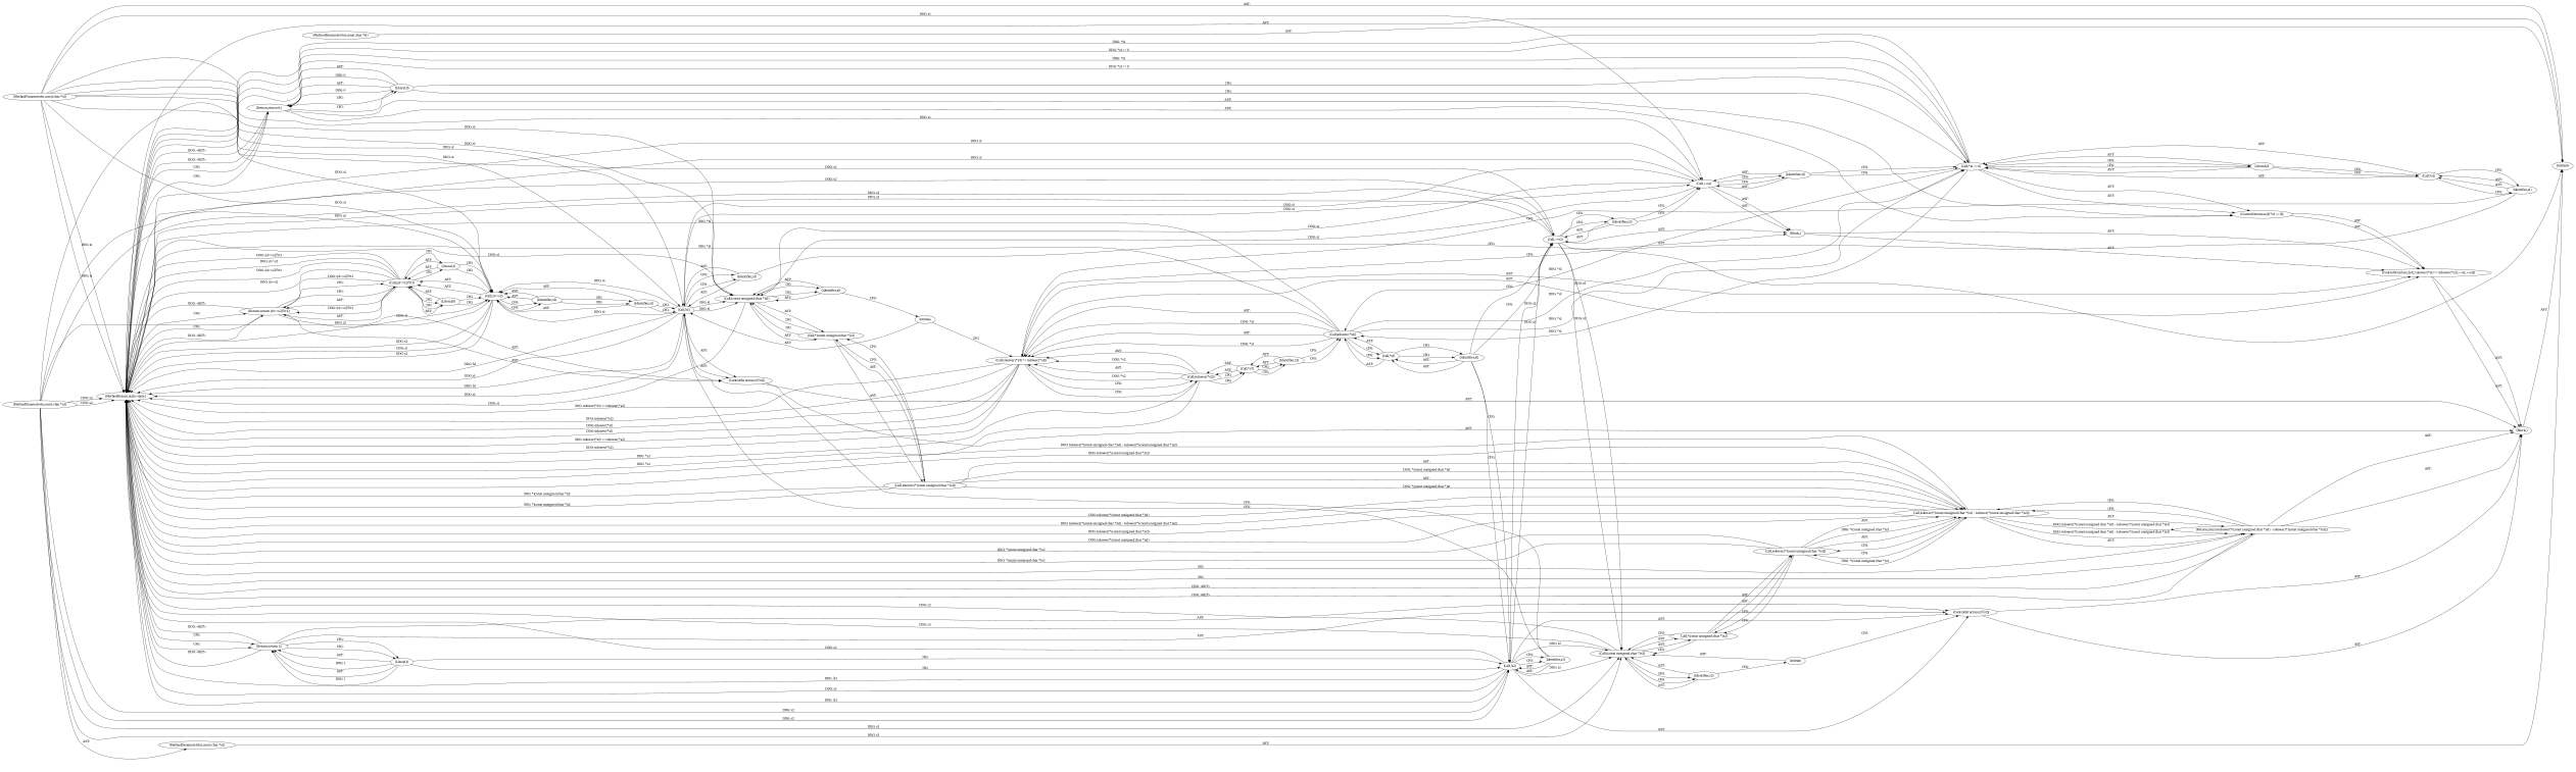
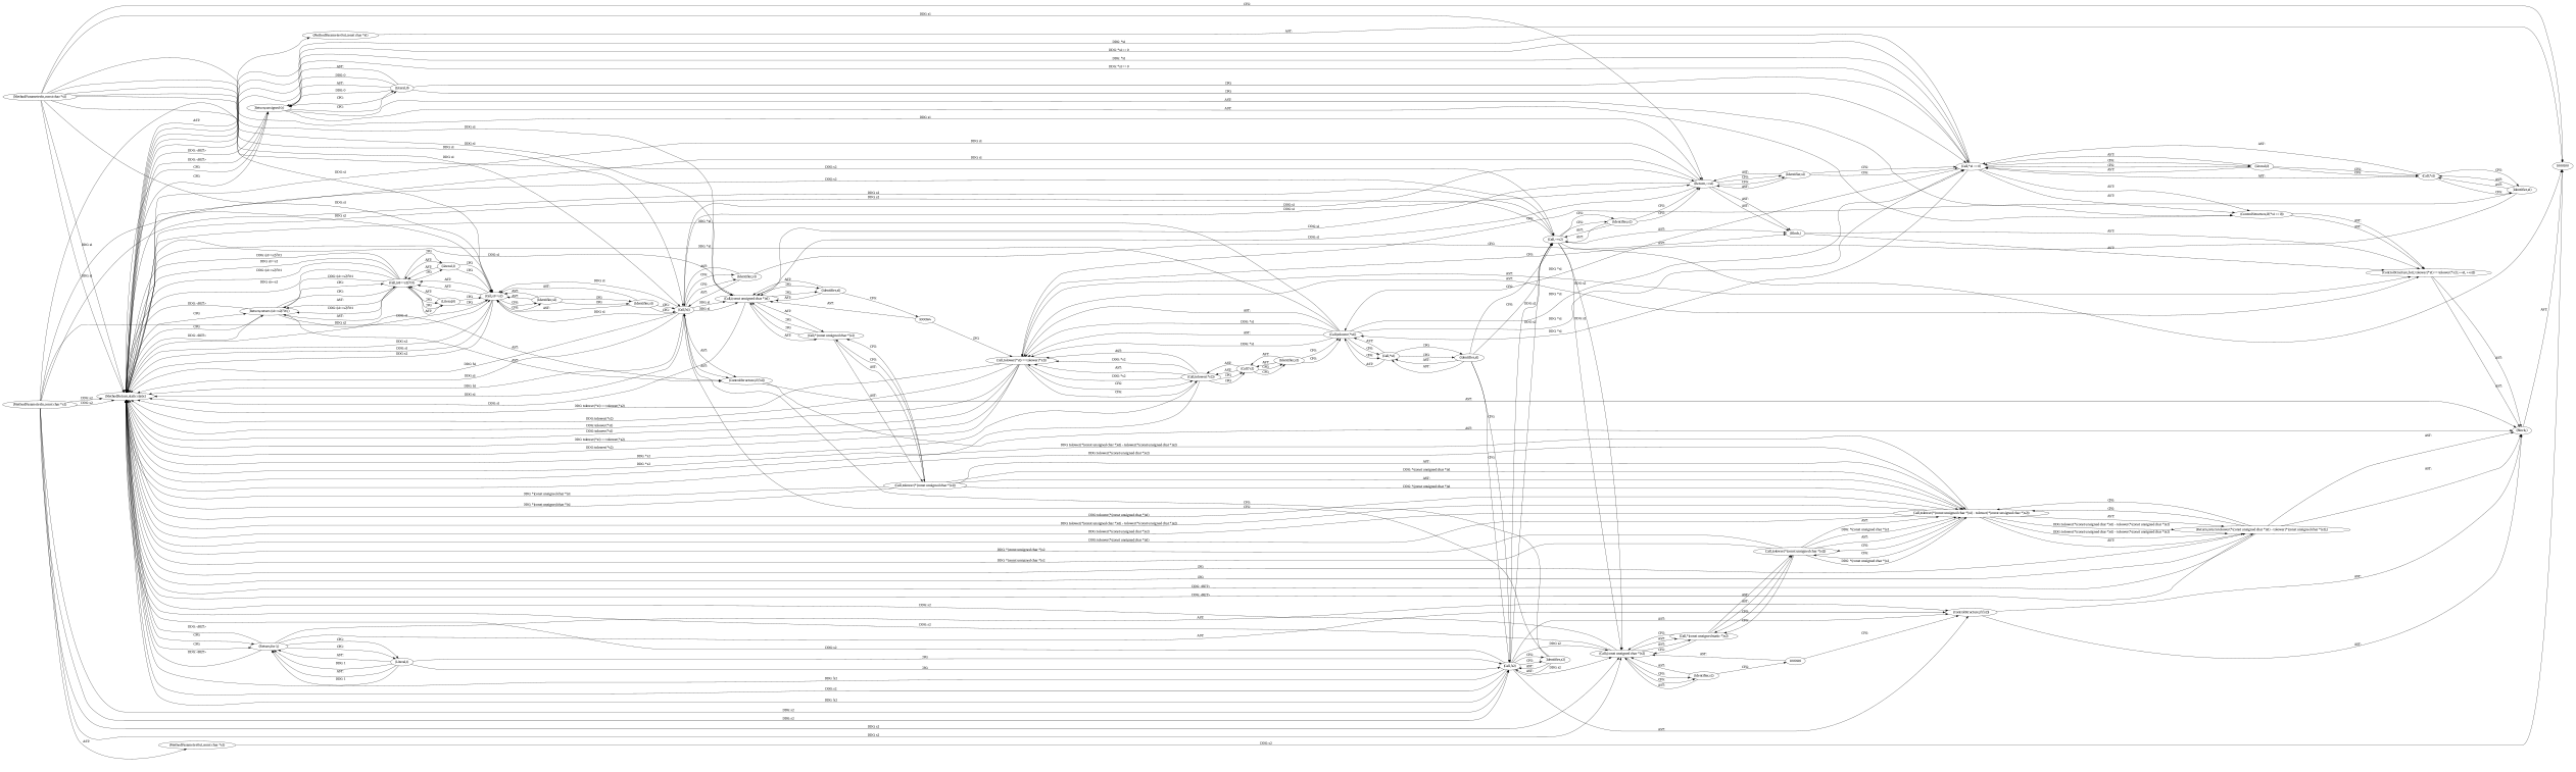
  digraph {
    fontname=Merriweather
    rankdir=LR
    node [fontname=Merriweather]
    edge [fontname=Merriweather]
    n1 [label="(MethodReturn,static static)"]
-   n2 [label="(Return,return (s9==s2)?0:1;)"]
-   n3 [label="(Return,return 1;)"]
-   n4 [label="(Return,return 0;)"]
+   n2 [label="(Return,return (s1==s2)?0:1;)"]
+   n3 [label="(Return,for 1;)"]
+   n4 [label="(Return,unsigned 0;)"]
    n5 [label="(Return,return tolower(*(const unsigned char *)s1) - tolower(*(const unsigned char *)s2);)"]
    1000100
    n7 [label="(ControlStructure,if (!s1))"]
-   n8 [label="(Call,(s1==s2)?0:1)"]
+   n8 [label="(Call,(s8==s2)?0:1)"]
    n9 [label="(ControlStructure,if (!s2))"]
    n10 [label="(Literal,1)"]
    n11 [label="(ControlStructure,if(*s1 == 0))"]
    n12 [label="(Literal,0)"]
    n13 [label="(Block,)"]
    n14 [label="(Call,tolower(*(const unsigned char *)s1) - tolower(*(const unsigned char *)s2))"]
    n15 [label="(MethodParameterIn,const char *s1)"]
    n16 [label="(Call,s1==s2)"]
    n17 [label="(Call,!s1)"]
-   n18 [label="(Call,++s1)"]
+   n18 [label="(Return,++s1)"]
    n19 [label="(Call,(const unsigned char *)s1)"]
    n20 [label="(Identifier,s2)"]
    n21 [label="(Identifier,s1)"]
    n22 [label="(Block,)"]
    n23 [label="(Identifier,s1)"]
    n24 [label="(Call,*(const unsigned char *)s1)"]
    n25 [label="(Identifier,s1)"]
    n26 [label="(MethodParameterOut,const char *s1)"]
    n27 [label="(MethodParameterIn,const char *s2)"]
    n28 [label="(Call,!s2)"]
    n29 [label="(Call,++s2)"]
    n30 [label="(Call,(const unsigned char *)s2)"]
    n31 [label="(MethodParameterOut,const char *s2)"]
    n32 [label="(Identifier,s2)"]
    n33 [label="(Identifier,s2)"]
-   n34 [label="(Call,*(const unsigned char *)s2)"]
+   n34 [label="(Call,*(const unsigned static *)s2)"]
    n35 [label="(Identifier,s2)"]
    n36 [label="(Literal,0)"]
    n37 [label="(Literal,1)"]
    n38 [label="(Identifier,s1)"]
    n39 [label="(ControlStructure,for(; tolower(*s1) == tolower(*s2); ++s1, ++s2))"]
    n40 [label="(Call,*s1)"]
    n41 [label="(Identifier,s1)"]
    n42 [label="(Call,tolower(*s1))"]
-   n43 [label="(Call,tolower(*s9) == tolower(*s2))"]
+   n43 [label="(Call,tolower(*s1) == tolower(*s2))"]
    n44 [label="(Call,*s1 == 0)"]
    n45 [label="(Call,tolower(*s2))"]
-   n46 [label="(Call,*s7)"]
+   n46 [label="(Call,*s2)"]
    n47 [label="(Identifier,s2)"]
    n48 [label="(Literal,0)"]
    n49 [label="(Call,*s1)"]
    n50 [label="(Identifier,s1)"]
    n51 [label="(Call,tolower(*(const unsigned char *)s1))"]
    1000144
    n53 [label="(Call,tolower(*(const unsigned char *)s2))"]
    1000149
    n1 -> n2 [label="CFG: "]
    n1 -> n2 [label="CFG: "]
    n1 -> n3 [label="CFG: "]
    n1 -> n3 [label="CFG: "]
    n1 -> n4 [label="CFG: "]
    n1 -> n4 [label="CFG: "]
    n1 -> n5 [label="CFG: "]
    n1 -> n5 [label="CFG: "]
-   n1 -> 1000100 [label="AST: "]
+   n1 -> n26 [label="AST: "]
    n2 -> n1 [label="DDG: <RET>"]
    n2 -> n1 [label="DDG: <RET>"]
    n2 -> n7 [label="AST: "]
    n2 -> n7 [label="AST: "]
    n2 -> n8 [label="CFG: "]
    n2 -> n8 [label="CFG: "]
    n3 -> n1 [label="DDG: <RET>"]
    n3 -> n1 [label="DDG: <RET>"]
    n3 -> n9 [label="AST: "]
    n3 -> n9 [label="AST: "]
    n3 -> n10 [label="CFG: "]
    n3 -> n10 [label="CFG: "]
    n4 -> n1 [label="DDG: <RET>"]
    n4 -> n1 [label="DDG: <RET>"]
    n4 -> n11 [label="AST: "]
    n4 -> n11 [label="AST: "]
    n4 -> n12 [label="CFG: "]
    n4 -> n12 [label="CFG: "]
    n5 -> n1 [label="DDG: <RET>"]
    n5 -> n1 [label="DDG: <RET>"]
    n5 -> n13 [label="AST: "]
    n5 -> n13 [label="AST: "]
    n5 -> n14 [label="CFG: "]
    n5 -> n14 [label="CFG: "]
    n7 -> n13 [label="AST: "]
    n7 -> n13 [label="AST: "]
    n8 -> n1 [label="DDG: (s1==s2)?0:1"]
    n8 -> n1 [label="DDG: s1==s2"]
    n8 -> n1 [label="DDG: (s1==s2)?0:1"]
    n8 -> n1 [label="DDG: s1==s2"]
    n8 -> n2 [label="AST: "]
    n8 -> n2 [label="DDG: (s1==s2)?0:1"]
    n8 -> n2 [label="AST: "]
    n8 -> n2 [label="DDG: (s1==s2)?0:1"]
    n8 -> n36 [label="CFG: "]
    n8 -> n36 [label="CFG: "]
    n8 -> n37 [label="CFG: "]
    n8 -> n37 [label="CFG: "]
    n9 -> n13 [label="AST: "]
    n9 -> n13 [label="AST: "]
    n10 -> n3 [label="AST: "]
    n10 -> n3 [label="DDG: 1"]
    n10 -> n3 [label="AST: "]
    n10 -> n3 [label="DDG: 1"]
    n10 -> n28 [label="CFG: "]
    n10 -> n28 [label="CFG: "]
    n11 -> n39 [label="AST: "]
    n11 -> n39 [label="AST: "]
    n12 -> n4 [label="AST: "]
    n12 -> n4 [label="DDG: 0"]
    n12 -> n4 [label="AST: "]
    n12 -> n4 [label="DDG: 0"]
    n12 -> n44 [label="CFG: "]
    n12 -> n44 [label="CFG: "]
    n13 -> 1000100 [label="AST: "]
    n14 -> n1 [label="DDG: tolower(*(const unsigned char *)s1)"]
    n14 -> n1 [label="DDG: tolower(*(const unsigned char *)s1) - tolower(*(const unsigned char *)s2)"]
    n14 -> n1 [label="DDG: tolower(*(const unsigned char *)s2)"]
    n14 -> n1 [label="DDG: tolower(*(const unsigned char *)s1)"]
    n14 -> n1 [label="DDG: tolower(*(const unsigned char *)s1) - tolower(*(const unsigned char *)s2)"]
    n14 -> n1 [label="DDG: tolower(*(const unsigned char *)s2)"]
    n14 -> n5 [label="AST: "]
    n14 -> n5 [label="DDG: tolower(*(const unsigned char *)s1) - tolower(*(const unsigned char *)s2)"]
    n14 -> n5 [label="AST: "]
    n14 -> n5 [label="DDG: tolower(*(const unsigned char *)s1) - tolower(*(const unsigned char *)s2)"]
    n14 -> n53 [label="CFG: "]
    n14 -> n53 [label="CFG: "]
    n15 -> n1 [label="DDG: s1"]
    n15 -> n1 [label="DDG: s1"]
-   n15 -> 1000100 [label="AST: "]
+   n15 -> 1000100 [label="CFG: "]
    n15 -> n16 [label="DDG: s1"]
    n15 -> n16 [label="DDG: s1"]
    n15 -> n17 [label="DDG: s1"]
    n15 -> n17 [label="DDG: s1"]
    n15 -> n18 [label="DDG: s1"]
    n15 -> n18 [label="DDG: s1"]
    n15 -> n19 [label="DDG: s1"]
    n15 -> n19 [label="DDG: s1"]
    n16 -> n1 [label="DDG: s1"]
    n16 -> n1 [label="DDG: s2"]
    n16 -> n1 [label="DDG: s1"]
    n16 -> n1 [label="DDG: s2"]
    n16 -> n8 [label="AST: "]
    n16 -> n8 [label="AST: "]
    n16 -> n20 [label="CFG: "]
    n16 -> n20 [label="CFG: "]
    n17 -> n1 [label="DDG: !s1"]
    n17 -> n1 [label="DDG: s1"]
    n17 -> n1 [label="DDG: !s1"]
    n17 -> n1 [label="DDG: s1"]
    n17 -> n7 [label="AST: "]
    n17 -> n7 [label="AST: "]
    n17 -> n16 [label="DDG: s1"]
    n17 -> n16 [label="DDG: s1"]
    n17 -> n18 [label="DDG: s1"]
    n17 -> n18 [label="DDG: s1"]
    n17 -> n19 [label="DDG: s1"]
    n17 -> n19 [label="DDG: s1"]
    n17 -> n21 [label="CFG: "]
    n17 -> n21 [label="CFG: "]
    n18 -> n1 [label="DDG: s1"]
    n18 -> n1 [label="DDG: s1"]
    n18 -> n19 [label="DDG: s1"]
    n18 -> n19 [label="DDG: s1"]
    n18 -> n22 [label="AST: "]
    n18 -> n22 [label="AST: "]
    n18 -> n23 [label="CFG: "]
    n18 -> n23 [label="CFG: "]
    n19 -> n1 [label="DDG: s1"]
    n19 -> n1 [label="DDG: s1"]
    n19 -> n24 [label="AST: "]
    n19 -> n24 [label="AST: "]
    n19 -> n25 [label="CFG: "]
    n19 -> n25 [label="CFG: "]
    n20 -> n16 [label="AST: "]
    n20 -> n16 [label="AST: "]
    n20 -> n38 [label="CFG: "]
    n20 -> n38 [label="CFG: "]
    n21 -> 1000100 [label="CFG: "]
    n21 -> n17 [label="AST: "]
    n21 -> n17 [label="AST: "]
    n22 -> n39 [label="AST: "]
    n22 -> n39 [label="AST: "]
    n23 -> n18 [label="AST: "]
    n23 -> n18 [label="AST: "]
    n23 -> n44 [label="CFG: "]
    n23 -> n44 [label="CFG: "]
    n24 -> n19 [label="CFG: "]
    n24 -> n19 [label="CFG: "]
    n24 -> n51 [label="AST: "]
    n24 -> n51 [label="AST: "]
    n25 -> n19 [label="AST: "]
    n25 -> n19 [label="AST: "]
    n25 -> 1000144 [label="CFG: "]
    n26 -> 1000100 [label="AST: "]
    n27 -> n1 [label="DDG: s2"]
    n27 -> n1 [label="DDG: s2"]
    n27 -> n16 [label="DDG: s2"]
    n27 -> n16 [label="DDG: s2"]
    n27 -> n28 [label="DDG: s2"]
    n27 -> n28 [label="DDG: s2"]
    n27 -> n29 [label="DDG: s2"]
    n27 -> n29 [label="DDG: s2"]
    n27 -> n30 [label="DDG: s2"]
    n27 -> n30 [label="DDG: s2"]
    n27 -> n31 [label="AST: "]
    n28 -> n1 [label="DDG: !s2"]
    n28 -> n1 [label="DDG: s2"]
    n28 -> n1 [label="DDG: !s2"]
    n28 -> n1 [label="DDG: s2"]
    n28 -> n9 [label="AST: "]
    n28 -> n9 [label="AST: "]
    n28 -> n29 [label="DDG: s2"]
    n28 -> n29 [label="DDG: s2"]
    n28 -> n30 [label="DDG: s2"]
    n28 -> n30 [label="DDG: s2"]
    n28 -> n32 [label="CFG: "]
    n28 -> n32 [label="CFG: "]
    n29 -> n1 [label="DDG: s2"]
    n29 -> n1 [label="DDG: s2"]
    n29 -> n22 [label="AST: "]
    n29 -> n22 [label="AST: "]
    n29 -> n30 [label="DDG: s2"]
    n29 -> n30 [label="DDG: s2"]
    n29 -> n33 [label="CFG: "]
    n29 -> n33 [label="CFG: "]
    n30 -> n1 [label="DDG: s2"]
    n30 -> n1 [label="DDG: s2"]
    n30 -> n34 [label="AST: "]
    n30 -> n34 [label="AST: "]
    n30 -> n35 [label="CFG: "]
    n30 -> n35 [label="CFG: "]
-   n31 -> 1000100 [label="AST: "]
+   n31 -> 1000100 [label="DDG: s2"]
    n32 -> n17 [label="CFG: "]
    n32 -> n17 [label="CFG: "]
    n32 -> n28 [label="AST: "]
    n32 -> n28 [label="AST: "]
    n33 -> n18 [label="CFG: "]
    n33 -> n18 [label="CFG: "]
    n33 -> n29 [label="AST: "]
    n33 -> n29 [label="AST: "]
    n34 -> n30 [label="CFG: "]
    n34 -> n30 [label="CFG: "]
    n34 -> n53 [label="AST: "]
    n34 -> n53 [label="AST: "]
    n35 -> n30 [label="AST: "]
    n35 -> n30 [label="AST: "]
    n35 -> 1000149 [label="CFG: "]
    n36 -> n8 [label="AST: "]
    n36 -> n8 [label="AST: "]
    n36 -> n16 [label="CFG: "]
    n36 -> n16 [label="CFG: "]
    n37 -> n8 [label="AST: "]
    n37 -> n8 [label="AST: "]
    n37 -> n16 [label="CFG: "]
    n37 -> n16 [label="CFG: "]
    n38 -> n16 [label="AST: "]
    n38 -> n16 [label="AST: "]
    n38 -> n17 [label="CFG: "]
    n38 -> n17 [label="CFG: "]
    n39 -> n13 [label="AST: "]
    n39 -> n13 [label="AST: "]
    n40 -> n41 [label="CFG: "]
    n40 -> n41 [label="CFG: "]
    n40 -> n42 [label="AST: "]
    n40 -> n42 [label="AST: "]
    n41 -> n28 [label="CFG: "]
    n41 -> n28 [label="CFG: "]
    n41 -> n29 [label="CFG: "]
    n41 -> n29 [label="CFG: "]
    n41 -> n40 [label="AST: "]
    n41 -> n40 [label="AST: "]
    n42 -> n1 [label="DDG: *s1"]
    n42 -> n1 [label="DDG: *s1"]
    n42 -> n40 [label="CFG: "]
    n42 -> n40 [label="CFG: "]
    n42 -> n43 [label="AST: "]
    n42 -> n43 [label="DDG: *s1"]
    n42 -> n43 [label="AST: "]
    n42 -> n43 [label="DDG: *s1"]
    n42 -> n44 [label="DDG: *s1"]
    n42 -> n44 [label="DDG: *s1"]
    n43 -> n1 [label="DDG: tolower(*s1)"]
    n43 -> n1 [label="DDG: tolower(*s1) == tolower(*s2)"]
    n43 -> n1 [label="DDG: tolower(*s2)"]
    n43 -> n1 [label="DDG: tolower(*s1)"]
    n43 -> n1 [label="DDG: tolower(*s1) == tolower(*s2)"]
    n43 -> n1 [label="DDG: tolower(*s2)"]
    n43 -> n39 [label="AST: "]
    n43 -> n39 [label="AST: "]
    n43 -> n45 [label="CFG: "]
    n43 -> n45 [label="CFG: "]
    n44 -> n1 [label="DDG: *s1"]
    n44 -> n1 [label="DDG: *s1 == 0"]
    n44 -> n1 [label="DDG: *s1"]
    n44 -> n1 [label="DDG: *s1 == 0"]
    n44 -> n11 [label="AST: "]
    n44 -> n11 [label="AST: "]
    n44 -> n42 [label="DDG: *s1"]
    n44 -> n42 [label="DDG: *s1"]
    n44 -> n48 [label="CFG: "]
    n44 -> n48 [label="CFG: "]
    n45 -> n1 [label="DDG: *s2"]
    n45 -> n1 [label="DDG: *s2"]
    n45 -> n43 [label="AST: "]
    n45 -> n43 [label="DDG: *s2"]
    n45 -> n43 [label="AST: "]
    n45 -> n43 [label="DDG: *s2"]
    n45 -> n46 [label="CFG: "]
    n45 -> n46 [label="CFG: "]
    n46 -> n45 [label="AST: "]
    n46 -> n45 [label="AST: "]
    n46 -> n47 [label="CFG: "]
    n46 -> n47 [label="CFG: "]
    n47 -> n42 [label="CFG: "]
    n47 -> n42 [label="CFG: "]
    n47 -> n46 [label="AST: "]
    n47 -> n46 [label="AST: "]
    n48 -> n44 [label="AST: "]
    n48 -> n44 [label="AST: "]
    n48 -> n49 [label="CFG: "]
    n48 -> n49 [label="CFG: "]
    n49 -> n44 [label="AST: "]
    n49 -> n44 [label="AST: "]
    n49 -> n50 [label="CFG: "]
    n49 -> n50 [label="CFG: "]
    n50 -> n43 [label="CFG: "]
    n50 -> n43 [label="CFG: "]
    n50 -> n49 [label="AST: "]
    n50 -> n49 [label="AST: "]
    n51 -> n1 [label="DDG: *(const unsigned char *)s1"]
    n51 -> n1 [label="DDG: *(const unsigned char *)s1"]
    n51 -> n14 [label="AST: "]
    n51 -> n14 [label="DDG: *(const unsigned char *)s1"]
    n51 -> n14 [label="AST: "]
    n51 -> n14 [label="DDG: *(const unsigned char *)s1"]
    n51 -> n24 [label="CFG: "]
    n51 -> n24 [label="CFG: "]
-   1000144 -> n17 [label="AST: "]
+   1000144 -> n19 [label="AST: "]
    1000144 -> n43 [label="CFG: "]
    n53 -> n1 [label="DDG: *(const unsigned char *)s2"]
    n53 -> n1 [label="DDG: *(const unsigned char *)s2"]
    n53 -> n14 [label="AST: "]
    n53 -> n14 [label="DDG: *(const unsigned char *)s2"]
    n53 -> n14 [label="AST: "]
    n53 -> n14 [label="DDG: *(const unsigned char *)s2"]
    n53 -> n34 [label="CFG: "]
    n53 -> n34 [label="CFG: "]
    1000149 -> n9 [label="CFG: "]
    1000149 -> n30 [label="AST: "]
  }
